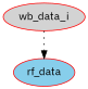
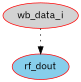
  strict digraph {
    fontname="IBM Plex Sans"
    node [style=filled color=red fontname="IBM Plex Sans"]
-   rf_dout [complexity=0 importance=0.0310800554281 rank=0.0 fillcolor=skyblue label=rf_data]
+   rf_dout [complexity=0 importance=0.0310800554281 rank=0.0 fillcolor=skyblue]
    wb_data_i [complexity=2 importance=0.0559440803523 rank=0.0279720401761 fillcolor=lightgrey]
    wb_data_i -> rf_dout [style=dotted fontname="IBM Plex Sans"]
  }
